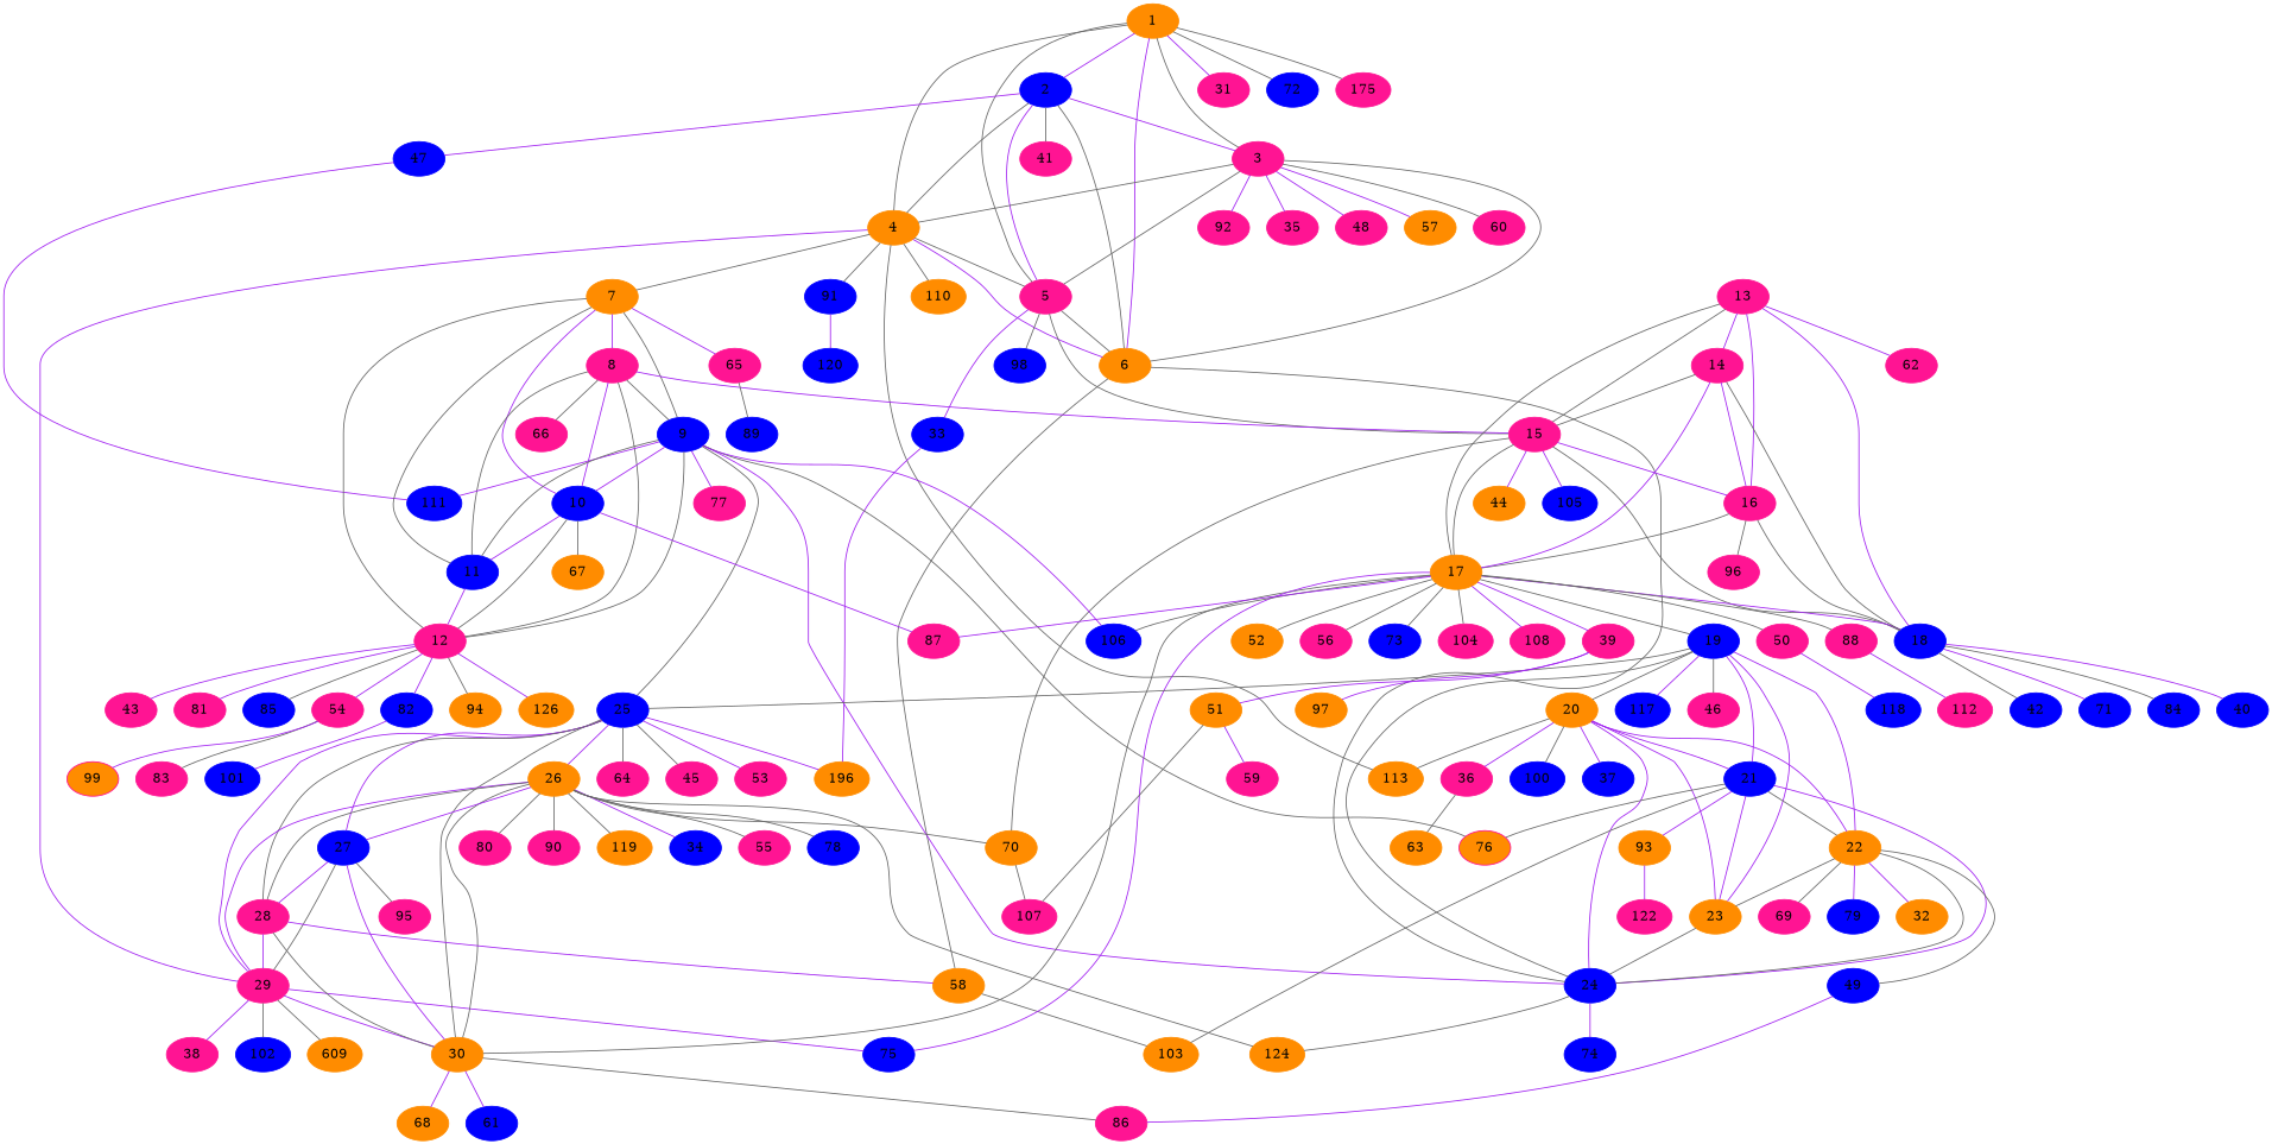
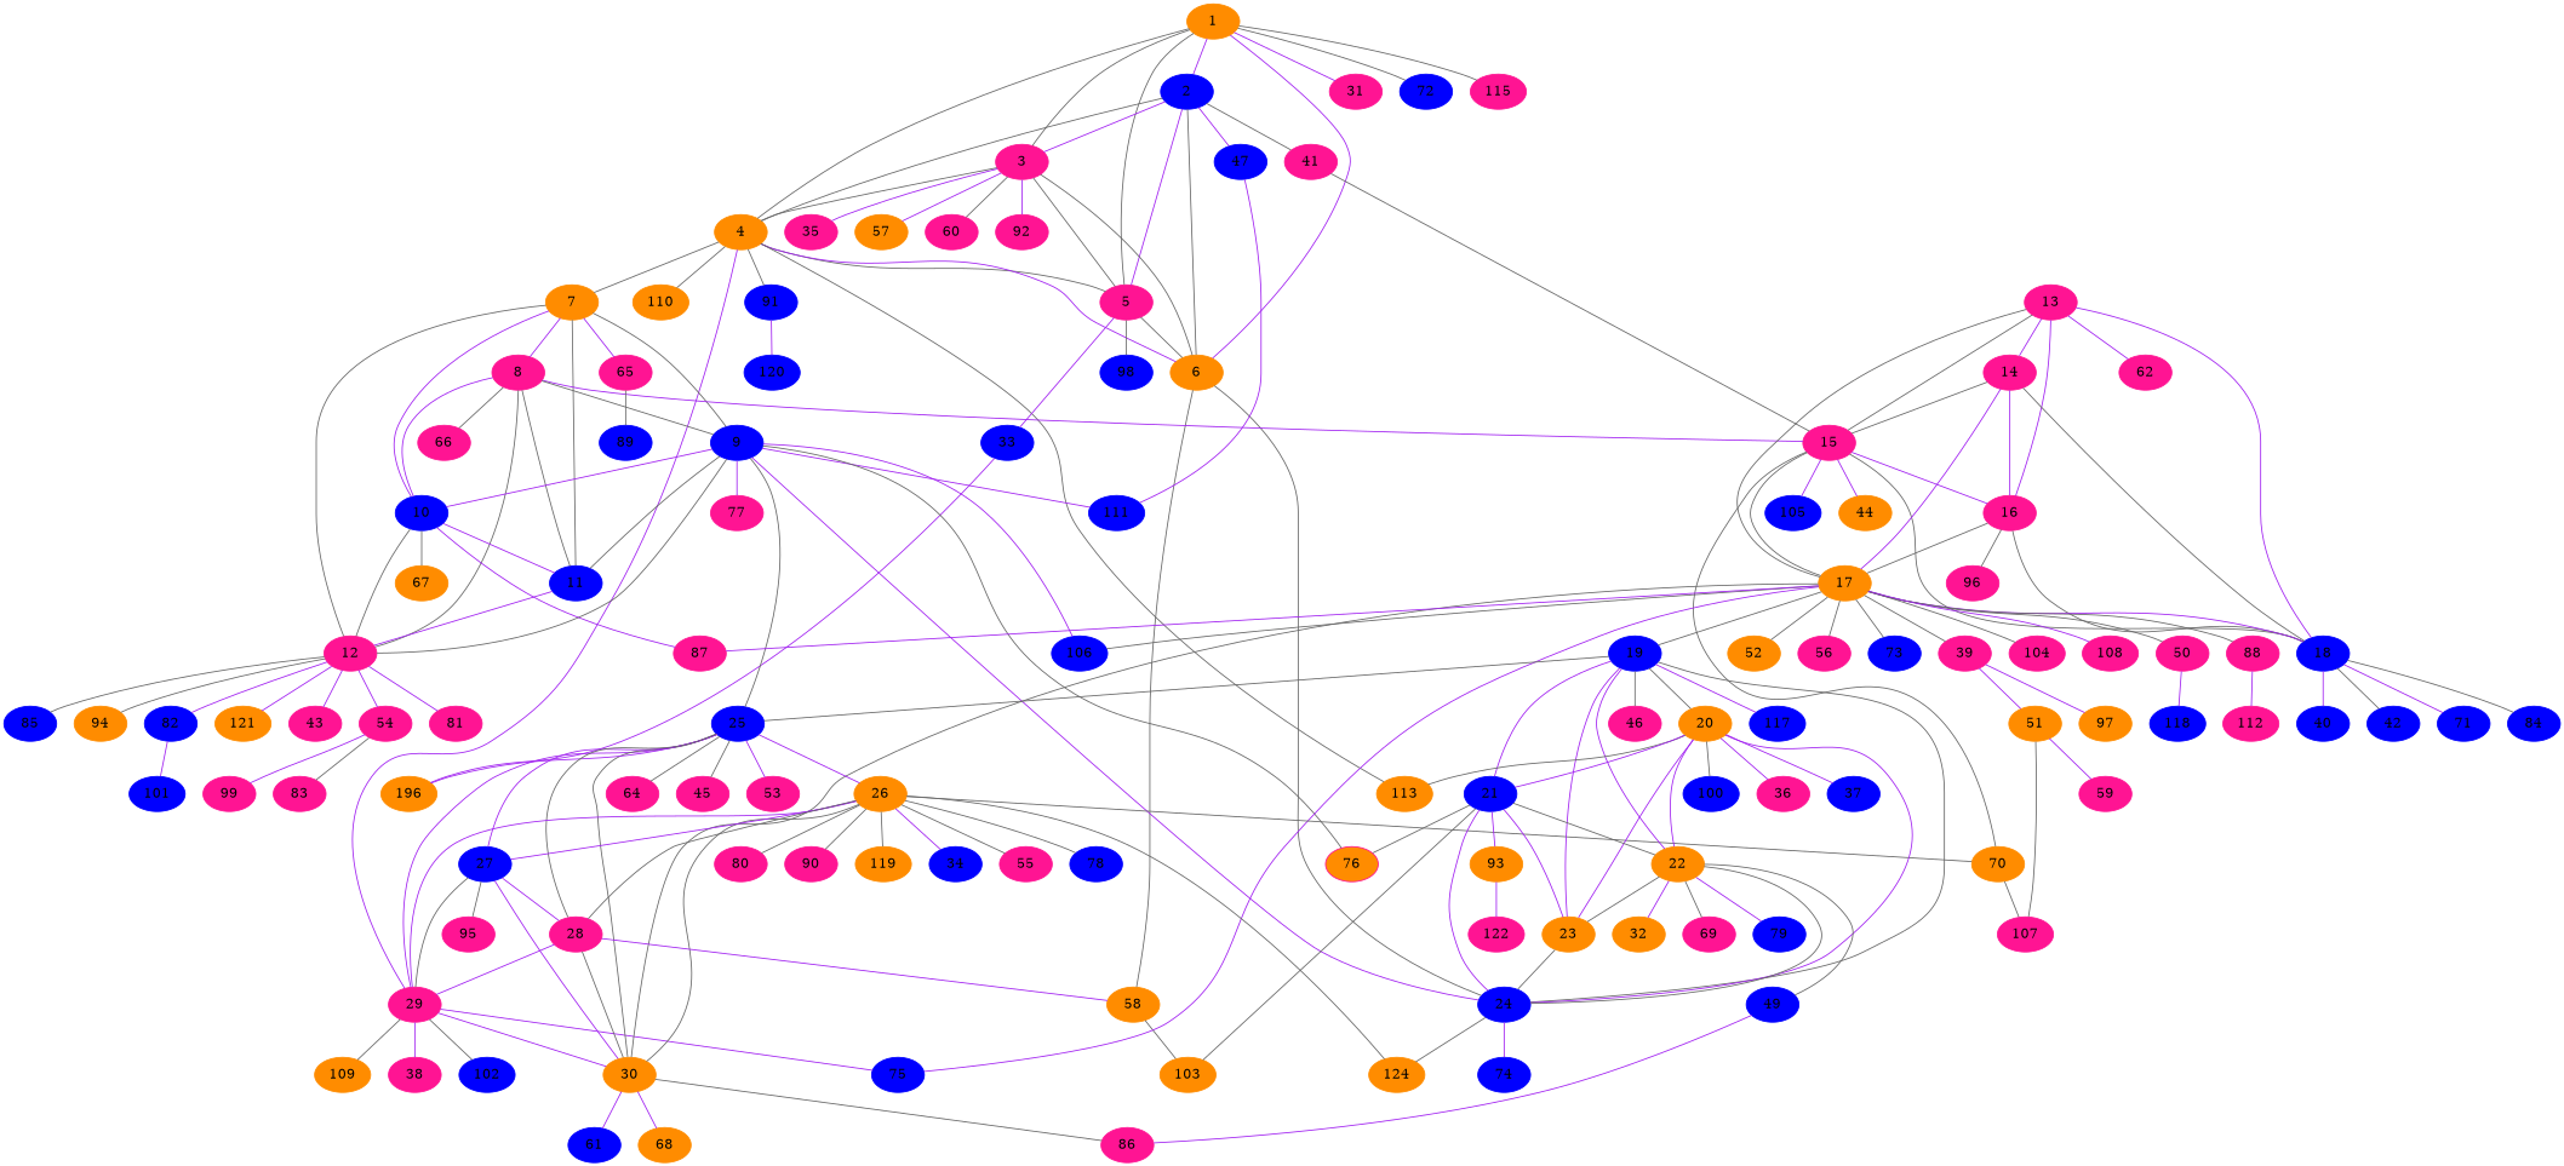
  graph {
    node [color=deeppink style=filled]
    edge [color=gray40]
    1 [color=darkorange]
    2 [color=blue]
    3
    4 [color=darkorange]
    5
    6 [color=darkorange]
    31
    72 [color=blue]
-   115 [label=175]
+   115
    41
    47 [color=blue]
    35
-   48
    57 [color=darkorange]
    60
    92
    7 [color=darkorange]
    29
    91 [color=blue]
    110 [color=darkorange]
    113 [color=darkorange]
    15
    33 [color=blue]
    98 [color=blue]
    24 [color=blue]
    58 [color=darkorange]
    111 [color=blue]
    8
    9 [color=blue]
    10 [color=blue]
    11 [color=blue]
    12
    65
    30 [color=darkorange]
    75 [color=blue]
    38
    102 [color=blue]
-   109 [color=darkorange label=609]
+   109 [color=darkorange]
    120 [color=blue]
    16
    17 [color=darkorange]
    18 [color=blue]
    44 [color=darkorange]
    70 [color=darkorange]
    105 [color=blue]
    n46 [color=darkorange label=196]
    74 [color=blue]
    n48 [color=darkorange label=124]
    103 [color=darkorange]
    66
    25 [color=blue]
    76 [fillcolor=darkorange]
    77
    106 [color=blue]
    67 [color=darkorange]
    87
    43
    54
    81
    82 [color=blue]
    85 [color=blue]
    94 [color=darkorange]
-   121 [color=darkorange label=126]
+   121 [color=darkorange]
    89 [color=blue]
    26 [color=darkorange]
    27 [color=blue]
    28
    45
    53
    64
    83
-   99 [fillcolor=darkorange]
+   99
    101 [color=blue]
    13
    14
    62
    96
    19 [color=blue]
    39
    50
    52 [color=darkorange]
    56
    73 [color=blue]
    88
    104
    108
    40 [color=blue]
    42 [color=blue]
    71 [color=blue]
    84 [color=blue]
    107
    20 [color=darkorange]
    21 [color=blue]
    22 [color=darkorange]
    23 [color=darkorange]
    46
    117 [color=blue]
    61 [color=blue]
    68 [color=darkorange]
    86
    51 [color=darkorange]
    97 [color=darkorange]
    118 [color=blue]
    112
    36
    37 [color=blue]
    100 [color=blue]
    93 [color=darkorange]
    32 [color=darkorange]
    49 [color=blue]
    69
    79 [color=blue]
-   63 [color=darkorange]
    122
    34 [color=blue]
    55
    78 [color=blue]
    80
    90
    119 [color=darkorange]
    95
    59
    1 -- 2 [color=purple]
    1 -- 3
    1 -- 4
    1 -- 5
    1 -- 6 [color=purple]
    1 -- 31 [color=purple]
    1 -- 72
    1 -- 115
    2 -- 3 [color=purple]
    2 -- 4
    2 -- 5 [color=purple]
    2 -- 6
    2 -- 41
    2 -- 47 [color=purple]
    3 -- 4
    3 -- 5
    3 -- 6
    3 -- 35 [color=purple]
-   3 -- 48 [color=purple]
    3 -- 57 [color=purple]
    3 -- 60
    3 -- 92 [color=purple]
    4 -- 5
    4 -- 6 [color=purple]
    4 -- 7
    4 -- 29 [color=purple]
    4 -- 91
    4 -- 110
    4 -- 113
    5 -- 6
-   5 -- 15
+   41 -- 15
    5 -- 33 [color=purple]
    5 -- 98
    6 -- 24
    6 -- 58
    47 -- 111 [color=purple]
    7 -- 8 [color=purple]
    7 -- 9
    7 -- 10 [color=purple]
    7 -- 11
    7 -- 12
    7 -- 65 [color=purple]
    29 -- 30 [color=purple]
    29 -- 75 [color=purple]
    29 -- 38 [color=purple]
    29 -- 102
    29 -- 109
    91 -- 120 [color=purple]
    15 -- 16 [color=purple]
    15 -- 17
    15 -- 18
    15 -- 44 [color=purple]
    15 -- 70
    15 -- 105 [color=purple]
    33 -- n46 [color=purple]
    24 -- 74 [color=purple]
    24 -- n48
    58 -- 103
    8 -- 15 [color=purple]
    8 -- 9
    8 -- 10 [color=purple]
    8 -- 11
    8 -- 12
    8 -- 66
    9 -- 24 [color=purple]
    9 -- 111 [color=purple]
    9 -- 10 [color=purple]
    9 -- 11
    9 -- 12
    9 -- 25
    9 -- 76
    9 -- 77 [color=purple]
    9 -- 106 [color=purple]
    10 -- 11 [color=purple]
    10 -- 12
    10 -- 67
    10 -- 87 [color=purple]
    11 -- 12 [color=purple]
    12 -- 43 [color=purple]
    12 -- 54 [color=purple]
    12 -- 81 [color=purple]
    12 -- 82 [color=purple]
    12 -- 85
    12 -- 94
    12 -- 121 [color=purple]
    65 -- 89
    30 -- 61 [color=purple]
    30 -- 68 [color=purple]
    30 -- 86
    16 -- 17
    16 -- 18
    16 -- 96
    17 -- 30
    17 -- 75 [color=purple]
    17 -- 18 [color=purple]
    17 -- 106
    17 -- 87 [color=purple]
    17 -- 19
-   17 -- 39 [color=purple]
+   17 -- 39
    17 -- 50
    17 -- 52
    17 -- 56
    17 -- 73
    17 -- 88
    17 -- 104
    17 -- 108 [color=purple]
    18 -- 40 [color=purple]
    18 -- 42
    18 -- 71 [color=purple]
    18 -- 84
    70 -- 107
    25 -- 29 [color=purple]
    25 -- 30
    25 -- n46 [color=purple]
    25 -- 26 [color=purple]
    25 -- 27 [color=purple]
    25 -- 28
    25 -- 45
    25 -- 53 [color=purple]
    25 -- 64
    54 -- 83
    54 -- 99 [color=purple]
    82 -- 101 [color=purple]
    26 -- 29 [color=purple]
    26 -- 30
    26 -- 70
    26 -- n48
    26 -- 27 [color=purple]
    26 -- 28
    26 -- 34 [color=purple]
    26 -- 55
    26 -- 78
    26 -- 80
    26 -- 90
    26 -- 119
    27 -- 29
    27 -- 30 [color=purple]
    27 -- 28 [color=purple]
    27 -- 95
    28 -- 29 [color=purple]
    28 -- 58 [color=purple]
    28 -- 30
    13 -- 15
    13 -- 16 [color=purple]
    13 -- 17
    13 -- 18 [color=purple]
    13 -- 14 [color=purple]
    13 -- 62 [color=purple]
    14 -- 15
    14 -- 16 [color=purple]
    14 -- 17 [color=purple]
    14 -- 18
    19 -- 24
    19 -- 25
    19 -- 20
    19 -- 21 [color=purple]
    19 -- 22 [color=purple]
    19 -- 23 [color=purple]
    19 -- 46
    19 -- 117 [color=purple]
    39 -- 51 [color=purple]
    39 -- 97 [color=purple]
    50 -- 118 [color=purple]
    88 -- 112 [color=purple]
    20 -- 113
    20 -- 24 [color=purple]
    20 -- 21 [color=purple]
    20 -- 22 [color=purple]
    20 -- 23 [color=purple]
    20 -- 36 [color=purple]
    20 -- 37 [color=purple]
    20 -- 100
    21 -- 24 [color=purple]
    21 -- 103
    21 -- 76
    21 -- 22
    21 -- 23 [color=purple]
    21 -- 93 [color=purple]
    22 -- 24
    22 -- 23
    22 -- 32 [color=purple]
    22 -- 49
    22 -- 69
    22 -- 79 [color=purple]
    23 -- 24
    51 -- 107
    51 -- 59 [color=purple]
-   36 -- 63
    93 -- 122 [color=purple]
    49 -- 86 [color=purple]
  }
